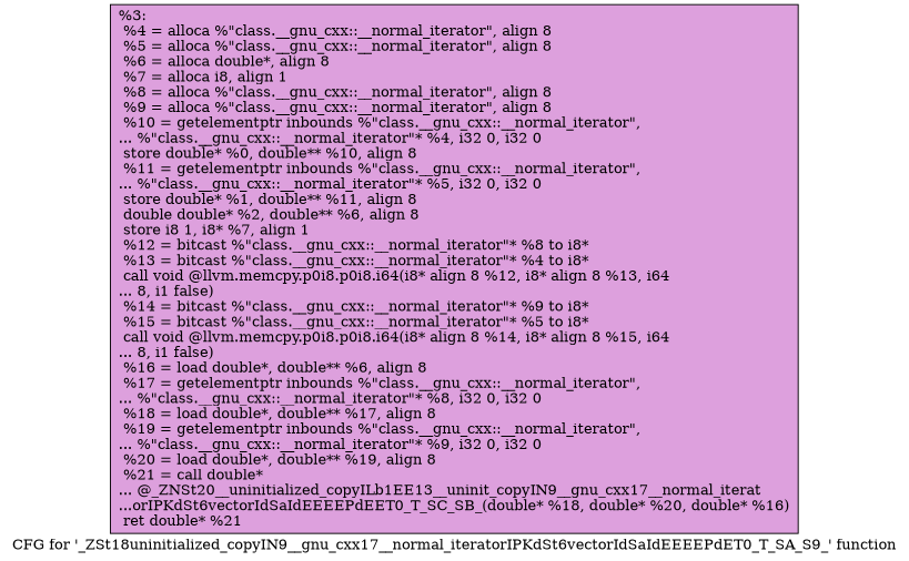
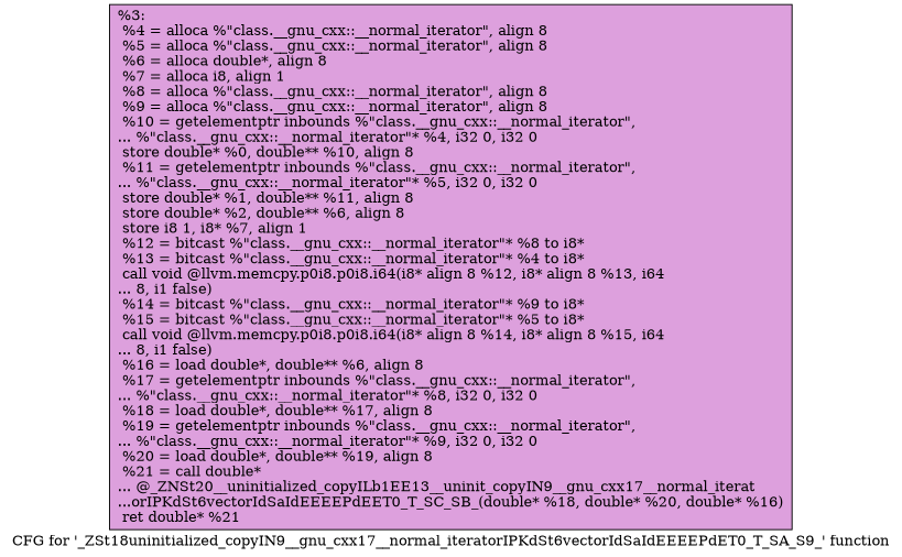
  digraph {
    label="CFG for '_ZSt18uninitialized_copyIN9__gnu_cxx17__normal_iteratorIPKdSt6vectorIdSaIdEEEEPdET0_T_SA_S9_' function"
-   n1 [color=black fillcolor=plum label="{%3:\l  %4 = alloca %\"class.__gnu_cxx::__normal_iterator\", align 8\l  %5 = alloca %\"class.__gnu_cxx::__normal_iterator\", align 8\l  %6 = alloca double*, align 8\l  %7 = alloca i8, align 1\l  %8 = alloca %\"class.__gnu_cxx::__normal_iterator\", align 8\l  %9 = alloca %\"class.__gnu_cxx::__normal_iterator\", align 8\l  %10 = getelementptr inbounds %\"class.__gnu_cxx::__normal_iterator\",\l... %\"class.__gnu_cxx::__normal_iterator\"* %4, i32 0, i32 0\l  store double* %0, double** %10, align 8\l  %11 = getelementptr inbounds %\"class.__gnu_cxx::__normal_iterator\",\l... %\"class.__gnu_cxx::__normal_iterator\"* %5, i32 0, i32 0\l  store double* %1, double** %11, align 8\l  double double* %2, double** %6, align 8\l  store i8 1, i8* %7, align 1\l  %12 = bitcast %\"class.__gnu_cxx::__normal_iterator\"* %8 to i8*\l  %13 = bitcast %\"class.__gnu_cxx::__normal_iterator\"* %4 to i8*\l  call void @llvm.memcpy.p0i8.p0i8.i64(i8* align 8 %12, i8* align 8 %13, i64\l... 8, i1 false)\l  %14 = bitcast %\"class.__gnu_cxx::__normal_iterator\"* %9 to i8*\l  %15 = bitcast %\"class.__gnu_cxx::__normal_iterator\"* %5 to i8*\l  call void @llvm.memcpy.p0i8.p0i8.i64(i8* align 8 %14, i8* align 8 %15, i64\l... 8, i1 false)\l  %16 = load double*, double** %6, align 8\l  %17 = getelementptr inbounds %\"class.__gnu_cxx::__normal_iterator\",\l... %\"class.__gnu_cxx::__normal_iterator\"* %8, i32 0, i32 0\l  %18 = load double*, double** %17, align 8\l  %19 = getelementptr inbounds %\"class.__gnu_cxx::__normal_iterator\",\l... %\"class.__gnu_cxx::__normal_iterator\"* %9, i32 0, i32 0\l  %20 = load double*, double** %19, align 8\l  %21 = call double*\l... @_ZNSt20__uninitialized_copyILb1EE13__uninit_copyIN9__gnu_cxx17__normal_iterat\l...orIPKdSt6vectorIdSaIdEEEEPdEET0_T_SC_SB_(double* %18, double* %20, double* %16)\l  ret double* %21\l}" shape=record style=filled]
+   n1 [color=black fillcolor=plum label="{%3:\l  %4 = alloca %\"class.__gnu_cxx::__normal_iterator\", align 8\l  %5 = alloca %\"class.__gnu_cxx::__normal_iterator\", align 8\l  %6 = alloca double*, align 8\l  %7 = alloca i8, align 1\l  %8 = alloca %\"class.__gnu_cxx::__normal_iterator\", align 8\l  %9 = alloca %\"class.__gnu_cxx::__normal_iterator\", align 8\l  %10 = getelementptr inbounds %\"class.__gnu_cxx::__normal_iterator\",\l... %\"class.__gnu_cxx::__normal_iterator\"* %4, i32 0, i32 0\l  store double* %0, double** %10, align 8\l  %11 = getelementptr inbounds %\"class.__gnu_cxx::__normal_iterator\",\l... %\"class.__gnu_cxx::__normal_iterator\"* %5, i32 0, i32 0\l  store double* %1, double** %11, align 8\l  store double* %2, double** %6, align 8\l  store i8 1, i8* %7, align 1\l  %12 = bitcast %\"class.__gnu_cxx::__normal_iterator\"* %8 to i8*\l  %13 = bitcast %\"class.__gnu_cxx::__normal_iterator\"* %4 to i8*\l  call void @llvm.memcpy.p0i8.p0i8.i64(i8* align 8 %12, i8* align 8 %13, i64\l... 8, i1 false)\l  %14 = bitcast %\"class.__gnu_cxx::__normal_iterator\"* %9 to i8*\l  %15 = bitcast %\"class.__gnu_cxx::__normal_iterator\"* %5 to i8*\l  call void @llvm.memcpy.p0i8.p0i8.i64(i8* align 8 %14, i8* align 8 %15, i64\l... 8, i1 false)\l  %16 = load double*, double** %6, align 8\l  %17 = getelementptr inbounds %\"class.__gnu_cxx::__normal_iterator\",\l... %\"class.__gnu_cxx::__normal_iterator\"* %8, i32 0, i32 0\l  %18 = load double*, double** %17, align 8\l  %19 = getelementptr inbounds %\"class.__gnu_cxx::__normal_iterator\",\l... %\"class.__gnu_cxx::__normal_iterator\"* %9, i32 0, i32 0\l  %20 = load double*, double** %19, align 8\l  %21 = call double*\l... @_ZNSt20__uninitialized_copyILb1EE13__uninit_copyIN9__gnu_cxx17__normal_iterat\l...orIPKdSt6vectorIdSaIdEEEEPdEET0_T_SC_SB_(double* %18, double* %20, double* %16)\l  ret double* %21\l}" shape=record style=filled]
  }
